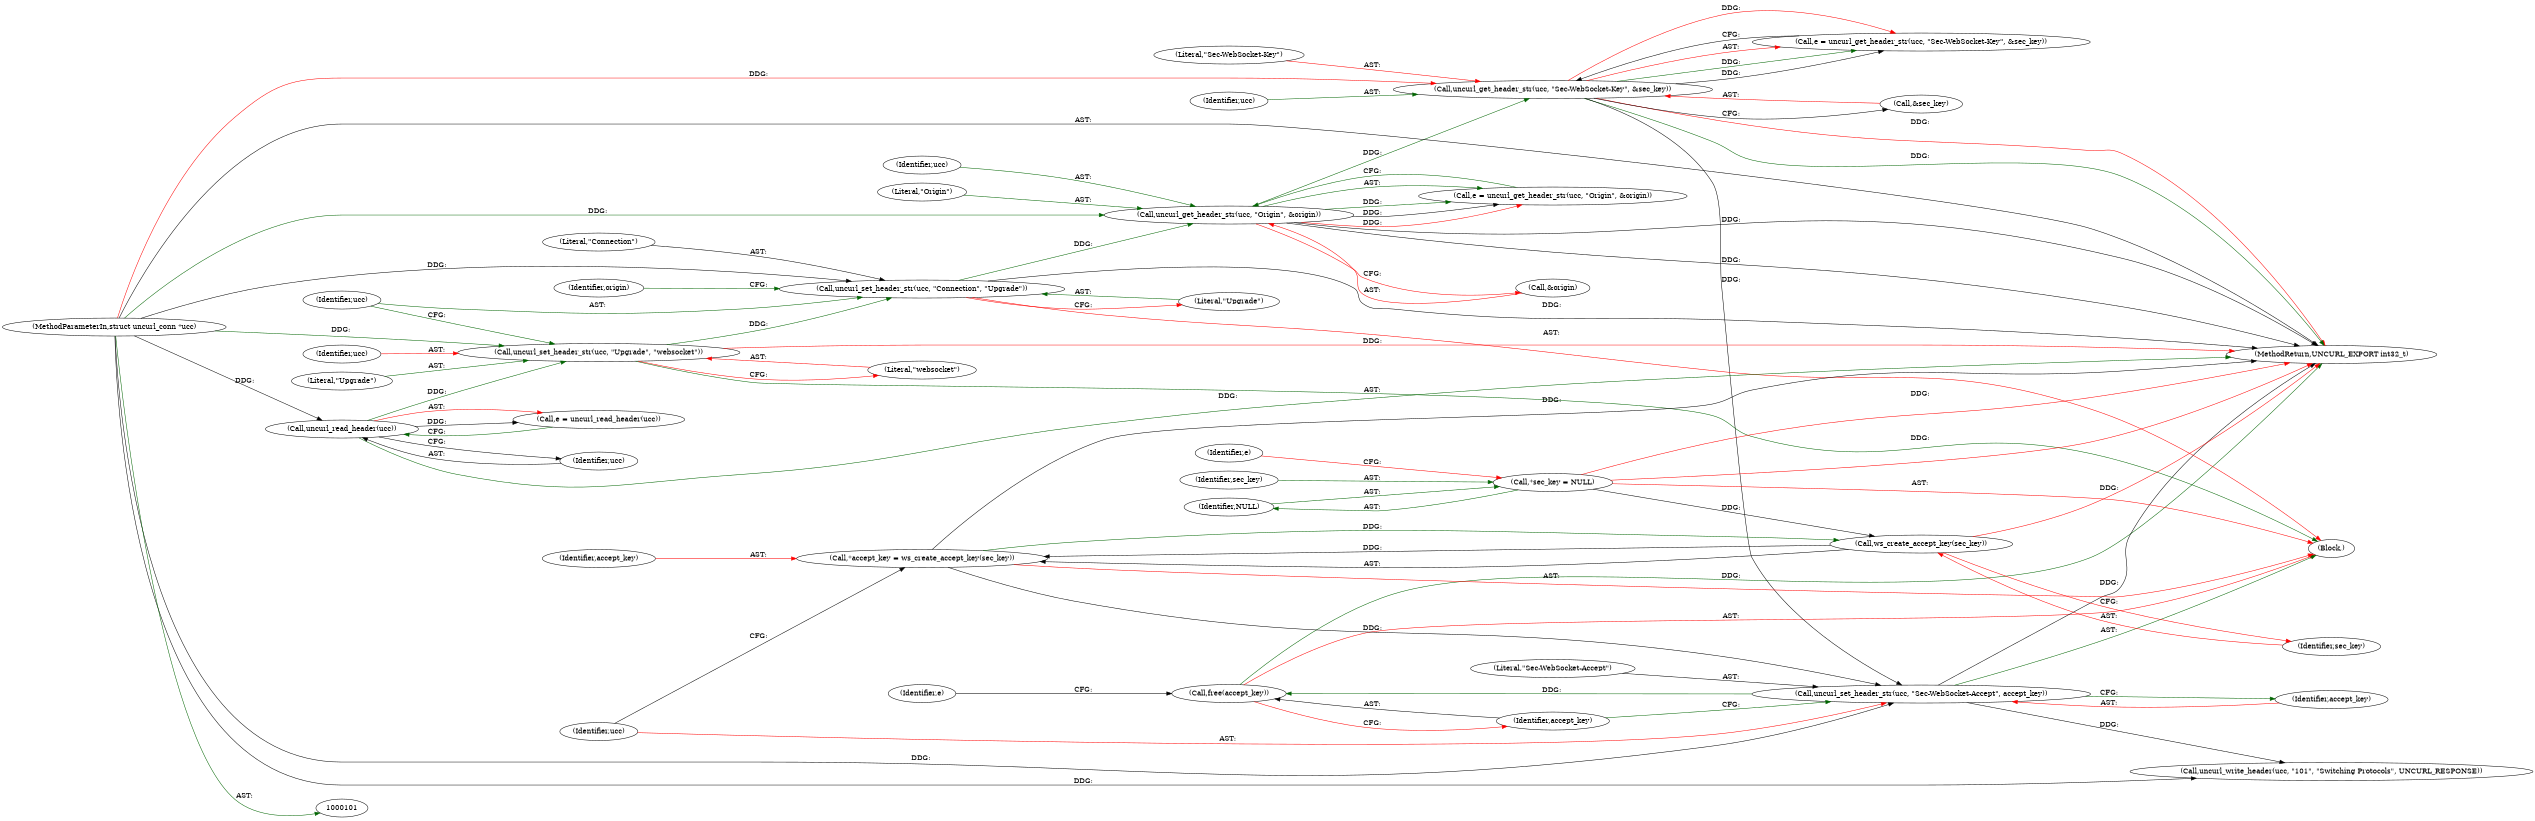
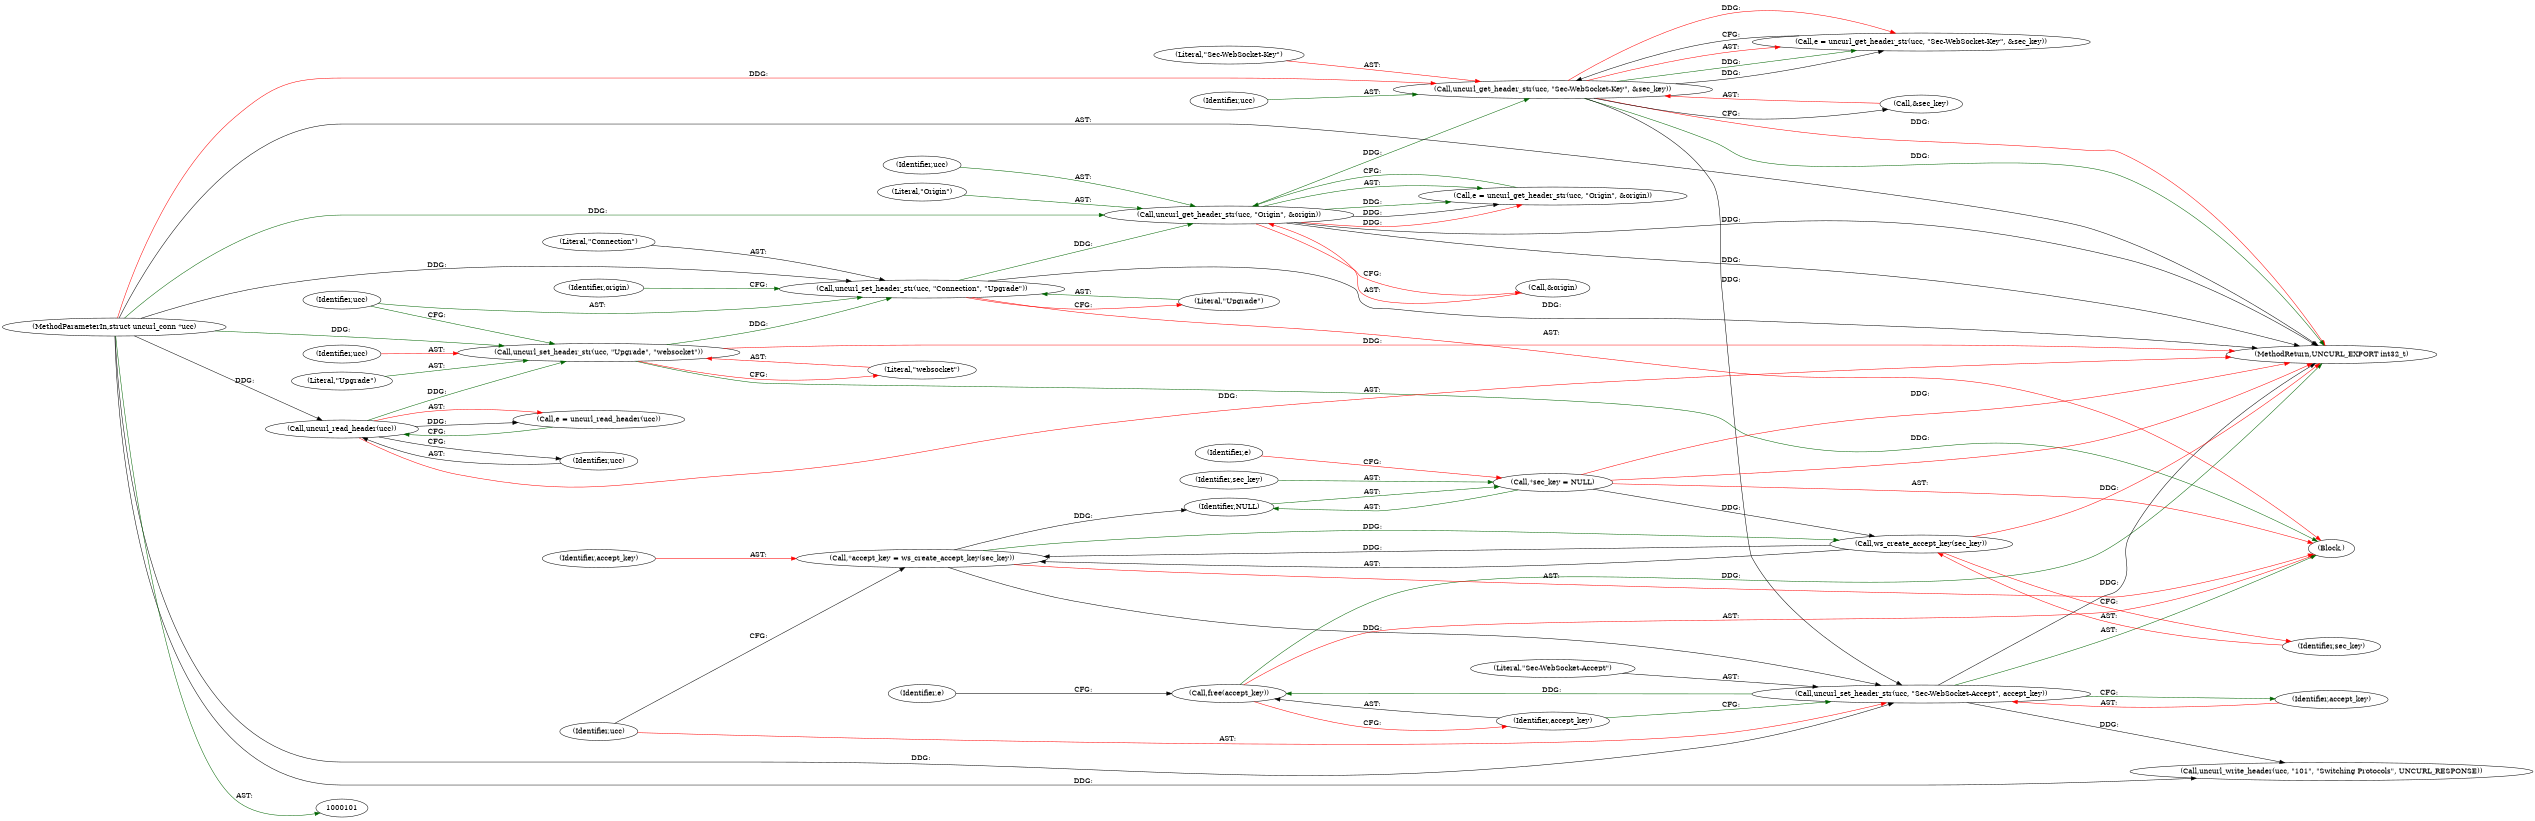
  digraph {
    rankdir=LR
    edge [color=darkgreen]
    n1 [label="(Call,free(accept_key))"]
    n2 [label="(MethodReturn,UNCURL_EXPORT int32_t)"]
    n3 [label="(Block,)"]
    n4 [label="(Identifier,accept_key)"]
    n5 [label="(Call,uncurl_set_header_str(ucc, \"Sec-WebSocket-Accept\", accept_key))"]
    n6 [label="(Call,uncurl_write_header(ucc, \"101\", \"Switching Protocols\", UNCURL_RESPONSE))"]
    n7 [label="(Identifier,accept_key)"]
    n8 [label="(Call,uncurl_get_header_str(ucc, \"Sec-WebSocket-Key\", &sec_key))"]
    n9 [label="(Call,&sec_key)"]
    n10 [label="(Call,e = uncurl_get_header_str(ucc, \"Sec-WebSocket-Key\", &sec_key))"]
    n11 [label="(Call,uncurl_get_header_str(ucc, \"Origin\", &origin))"]
    n12 [label="(Call,e = uncurl_get_header_str(ucc, \"Origin\", &origin))"]
    n13 [label="(Call,&origin)"]
    n14 [label="(Call,uncurl_set_header_str(ucc, \"Connection\", \"Upgrade\"))"]
    n15 [label="(Literal,\"Upgrade\")"]
    n16 [label="(Call,uncurl_set_header_str(ucc, \"Upgrade\", \"websocket\"))"]
    n17 [label="(Literal,\"websocket\")"]
    n18 [label="(Call,uncurl_read_header(ucc))"]
    n19 [label="(Call,e = uncurl_read_header(ucc))"]
    n20 [label="(Identifier,ucc)"]
    n21 [label="(MethodParameterIn,struct uncurl_conn *ucc)"]
    1000101
    n23 [label="(Call,*accept_key = ws_create_accept_key(sec_key))"]
    n24 [label="(Call,ws_create_accept_key(sec_key))"]
    n25 [label="(Identifier,sec_key)"]
    n26 [label="(Call,*sec_key = NULL)"]
    n27 [label="(Identifier,NULL)"]
    n28 [label="(Identifier,ucc)"]
    n29 [label="(Identifier,ucc)"]
    n30 [label="(Identifier,ucc)"]
    n31 [label="(Literal,\"Sec-WebSocket-Key\")"]
    n32 [label="(Identifier,ucc)"]
    n33 [label="(Identifier,e)"]
    n34 [label="(Literal,\"Origin\")"]
    n35 [label="(Literal,\"Sec-WebSocket-Accept\")"]
    n36 [label="(Identifier,accept_key)"]
    n37 [label="(Identifier,sec_key)"]
    n38 [label="(Literal,\"Connection\")"]
    n39 [label="(Identifier,ucc)"]
    n40 [label="(Identifier,origin)"]
    n41 [label="(Identifier,e)"]
    n42 [label="(Literal,\"Upgrade\")"]
    n1 -> n2 [label="DDG: "]
    n1 -> n3 [color=red label="AST: "]
    n1 -> n4 [color=red label="CFG: "]
    n4 -> n1 [color=black label="AST: "]
    n4 -> n5 [label="CFG: "]
    n5 -> n1 [label="DDG: "]
    n5 -> n2 [color=black label="DDG: "]
    n5 -> n3 [label="AST: "]
    n5 -> n6 [color=black label="DDG: "]
    n5 -> n7 [label="CFG: "]
    n7 -> n5 [color=red label="AST: "]
    n8 -> n2 [color=red label="DDG: "]
    n8 -> n2 [label="DDG: "]
    n8 -> n5 [color=black label="DDG: "]
    n8 -> n9 [color=black label="CFG: "]
    n8 -> n10 [color=red label="AST: "]
    n8 -> n10 [label="DDG: "]
    n8 -> n10 [color=black label="DDG: "]
    n8 -> n10 [color=red label="DDG: "]
    n9 -> n8 [color=red label="AST: "]
    n10 -> n8 [color=black label="CFG: "]
    n11 -> n2 [color=black label="DDG: "]
    n11 -> n2 [color=black label="DDG: "]
    n11 -> n8 [label="DDG: "]
    n11 -> n12 [label="AST: "]
    n11 -> n12 [label="DDG: "]
    n11 -> n12 [color=black label="DDG: "]
    n11 -> n12 [color=red label="DDG: "]
    n11 -> n13 [color=red label="CFG: "]
    n12 -> n11 [label="CFG: "]
    n13 -> n11 [color=red label="AST: "]
    n14 -> n2 [color=black label="DDG: "]
    n14 -> n3 [color=red label="AST: "]
    n14 -> n11 [label="DDG: "]
    n14 -> n15 [color=red label="CFG: "]
    n15 -> n14 [label="AST: "]
    n16 -> n2 [color=red label="DDG: "]
    n16 -> n3 [label="AST: "]
    n16 -> n14 [label="DDG: "]
    n16 -> n17 [color=red label="CFG: "]
    n17 -> n16 [color=red label="AST: "]
-   n18 -> n2 [label="DDG: "]
+   n18 -> n2 [color=red label="DDG: "]
    n18 -> n16 [label="DDG: "]
    n18 -> n19 [color=red label="AST: "]
    n18 -> n19 [color=black label="DDG: "]
    n18 -> n20 [color=black label="CFG: "]
    n19 -> n18 [label="CFG: "]
    n20 -> n18 [color=black label="AST: "]
    n21 -> n2 [color=black label="AST: "]
    n21 -> n5 [color=black label="DDG: "]
    n21 -> n6 [color=black label="DDG: "]
    n21 -> n8 [color=red label="DDG: "]
    n21 -> n11 [label="DDG: "]
    n21 -> n14 [color=black label="DDG: "]
    n21 -> n16 [label="DDG: "]
    n21 -> n18 [color=black label="DDG: "]
    n21 -> 1000101 [label="AST: "]
-   n23 -> n2 [color=black label="DDG: "]
+   n23 -> n27 [color=black label="DDG: "]
    n23 -> n3 [color=red label="AST: "]
    n23 -> n5 [color=black label="DDG: "]
    n23 -> n24 [label="DDG: "]
    n24 -> n2 [color=red label="DDG: "]
    n24 -> n23 [color=black label="AST: "]
    n24 -> n23 [color=black label="DDG: "]
    n24 -> n25 [color=red label="CFG: "]
    n25 -> n24 [color=red label="AST: "]
    n26 -> n2 [color=red label="DDG: "]
    n26 -> n2 [color=red label="DDG: "]
    n26 -> n3 [color=red label="AST: "]
    n26 -> n24 [color=black label="DDG: "]
    n26 -> n27 [label="AST: "]
    n27 -> n26 [label="AST: "]
    n28 -> n8 [label="AST: "]
    n29 -> n14 [label="AST: "]
    n29 -> n16 [label="CFG: "]
    n30 -> n16 [color=red label="AST: "]
    n31 -> n8 [color=red label="AST: "]
    n32 -> n5 [color=red label="AST: "]
    n32 -> n23 [color=black label="CFG: "]
    n33 -> n1 [color=black label="CFG: "]
    n34 -> n11 [label="AST: "]
    n35 -> n5 [color=black label="AST: "]
    n36 -> n23 [color=red label="AST: "]
    n37 -> n26 [label="AST: "]
    n38 -> n14 [color=black label="AST: "]
    n39 -> n11 [label="AST: "]
    n40 -> n14 [label="CFG: "]
    n41 -> n26 [color=red label="CFG: "]
    n42 -> n16 [label="AST: "]
  }
